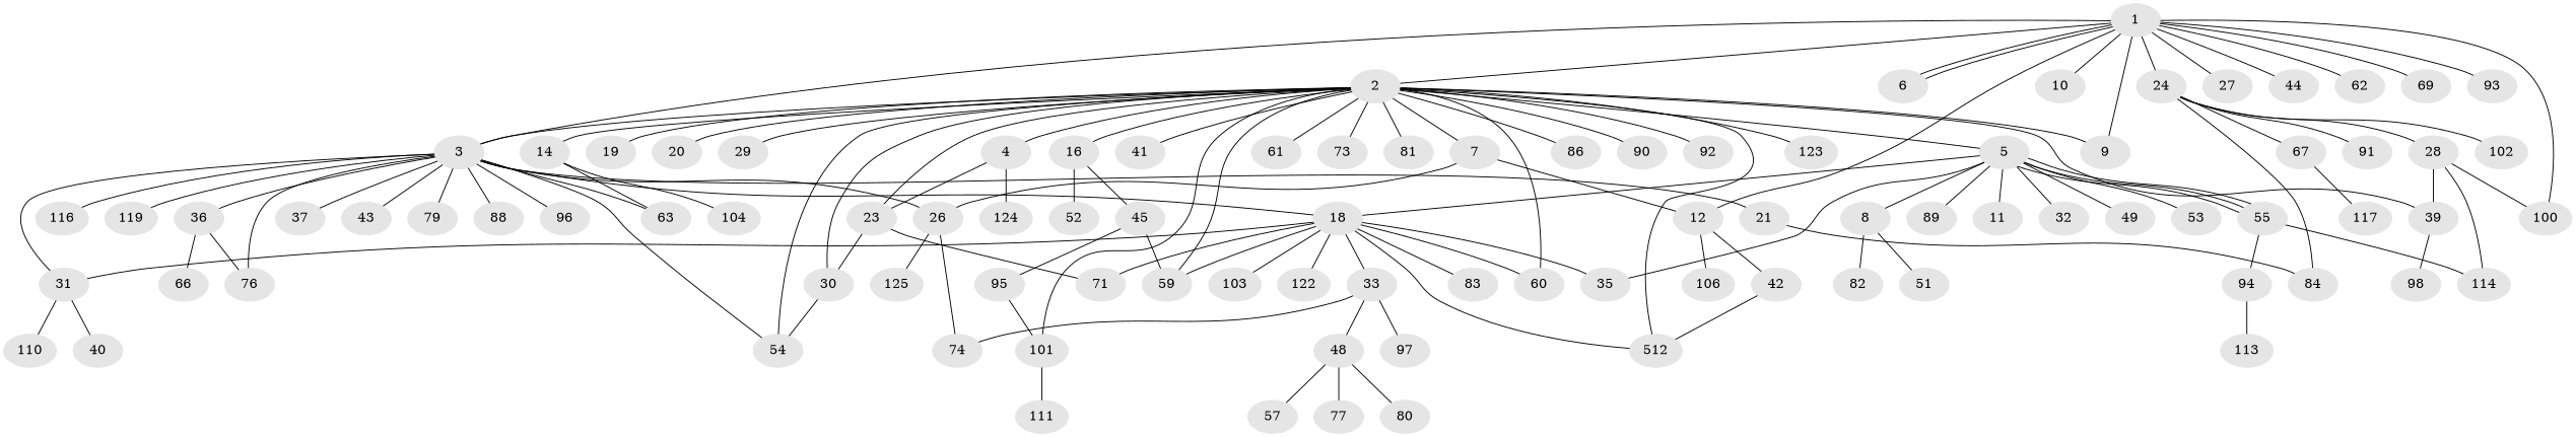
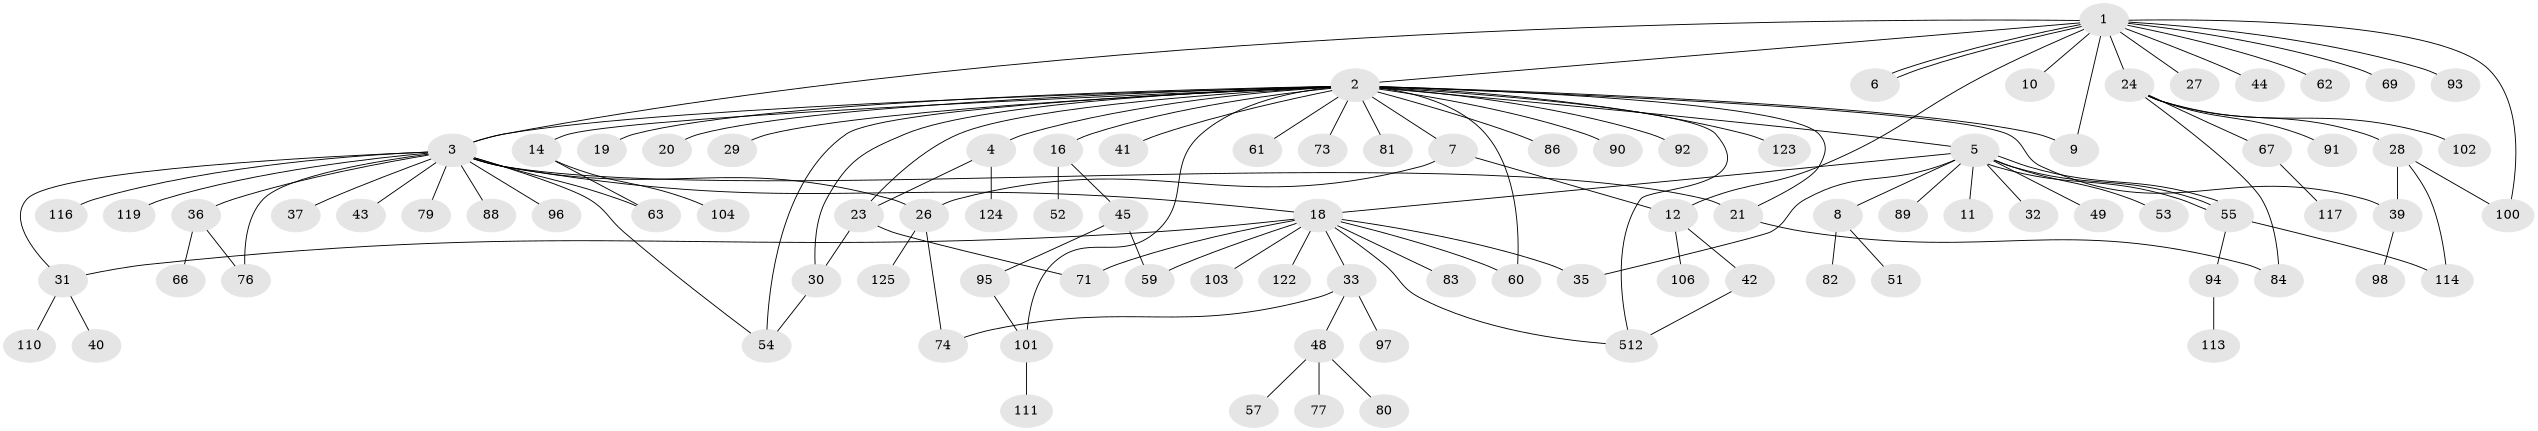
  graph {
    node [color=gray90 style=filled]
    1 [super="+46"]
    2 [super="+17"]
    3 [super="+13"]
    6
    9 [super="+56"]
    10
    12
    24 [super="+109"]
    27
    44
    62
    69
    93
    100
    4 [super="+85"]
    5 [super="+58"]
    7 [super="+15"]
    14 [super="+64"]
    16 [super="+34"]
    19
    20
    21
    23 [super="+25"]
    29
    30
    39 [super="+121"]
    41
    54
    60
    61
    73
    81
    86
    90
    92
    101 [super="+118"]
    n37 [label=512]
    123
    18 [super="+47"]
    26 [super="+99"]
    31 [super="+105"]
    36 [super="+65"]
    37
    43
    63
    76
    79
    88
    96
    116
    119
    42 [super="+50"]
    106
    84
    28 [super="+115"]
    67
    91
    102
    124
    8 [super="+38"]
    11 [super="+22"]
    32
    35
    49
    53
    55 [super="+75"]
    89 [super="+107"]
    104
    45 [super="+68"]
    52 [super="+70"]
    71 [super="+120"]
    98
    111
    33 [super="+72"]
    59
    83
    103
    122 [super="+126"]
    74
    125
    40
    110
    66
    51
    82 [super="+108"]
    114
    94
    95
    48 [super="+78"]
    97
    117
    57
    77
    80 [super="+87"]
    113
    1 -- 2
    1 -- 3
    1 -- 6
    1 -- 6
    1 -- 9
    1 -- 10
    1 -- 12
    1 -- 24
    1 -- 27
    1 -- 44
    1 -- 62
    1 -- 69
    1 -- 93
    1 -- 100
    2 -- 3
    2 -- 9 [weight=2]
    2 -- 4
    2 -- 5 [weight=2]
    2 -- 7
    2 -- 14
    2 -- 16
    2 -- 19
    2 -- 20
-   2 -- 59
+   2 -- 21
    2 -- 23
    2 -- 29
    2 -- 30
    2 -- 39
    2 -- 41
    2 -- 54
    2 -- 60
    2 -- 61
    2 -- 73
    2 -- 81
    2 -- 86
    2 -- 90
    2 -- 92
    2 -- 101
    2 -- n37
    2 -- 123
    3 -- 21
    3 -- 54
    3 -- 18
    3 -- 26
    3 -- 31
    3 -- 36
    3 -- 37
    3 -- 43
    3 -- 63
    3 -- 76
    3 -- 79 [weight=2]
    3 -- 88
    3 -- 96
    3 -- 116
    3 -- 119
    12 -- 42
    12 -- 106
    24 -- 84
    24 -- 28
    24 -- 67
    24 -- 91
    24 -- 102
    4 -- 23
    4 -- 124
    5 -- 18
    5 -- 8
    5 -- 11
    5 -- 32
    5 -- 35
    5 -- 49
    5 -- 53
    5 -- 55
    5 -- 55
    5 -- 55
    5 -- 89
    7 -- 12
    7 -- 26
    14 -- 63
    14 -- 104
    16 -- 45
    16 -- 52
    21 -- 84
    23 -- 30
    23 -- 71
    30 -- 54
    39 -- 98
    101 -- 111
    18 -- 60
    18 -- n37
    18 -- 31
    18 -- 35
    18 -- 71
    18 -- 33
    18 -- 59
    18 -- 83
    18 -- 103
    18 -- 122
    26 -- 74
    26 -- 125
    31 -- 40
    31 -- 110
    36 -- 76
    36 -- 66
    42 -- n37
    28 -- 100
    28 -- 39
    28 -- 114
    67 -- 117
    8 -- 51
    8 -- 82
    55 -- 114
    55 -- 94
    45 -- 59
    45 -- 95
    33 -- 74
    33 -- 48
    33 -- 97
    94 -- 113
    95 -- 101
    48 -- 57
    48 -- 77
    48 -- 80
  }
